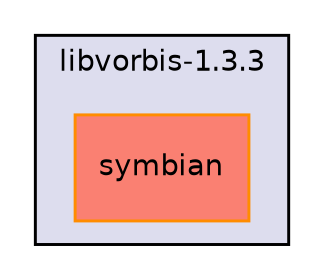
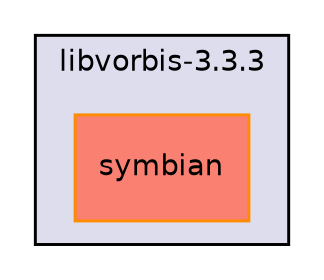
  digraph {
    compound=true
    n1 [fillcolor=salmon fontname=Helvetica fontsize=10 label=symbian pencolor=black shape=box style=filled color=darkorange]
    subgraph cluster_1 {
      bgcolor="#ddddee"
      fontname=Helvetica
      fontsize=10
-     label="libvorbis-1.3.3"
+     label="libvorbis-3.3.3"
      pencolor=black
      n1
    }
  }
